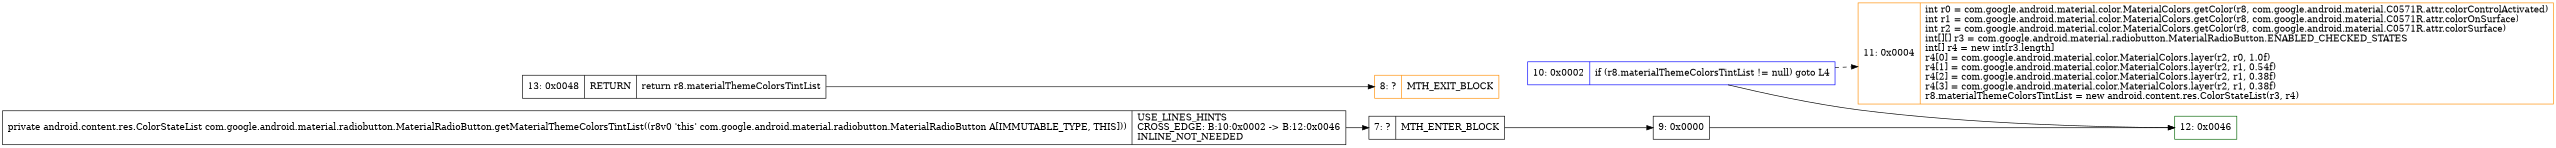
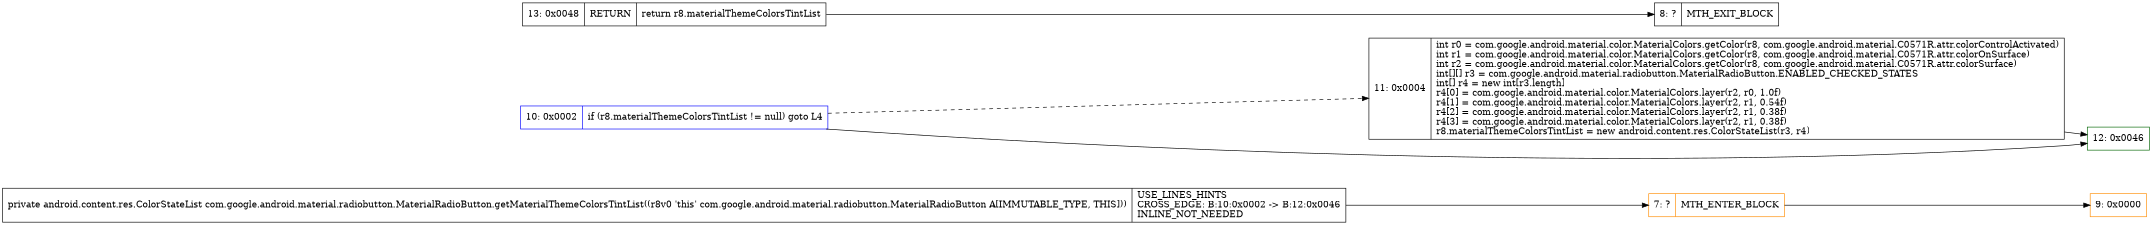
  digraph {
    rankdir=LR
    node [color=darkorange shape=record]
-   n1 [color=black label="{7\:\ ?|MTH_ENTER_BLOCK\l}"]
-   n2 [color=black label="{9\:\ 0x0000}"]
+   n1 [label="{7\:\ ?|MTH_ENTER_BLOCK\l}"]
+   n2 [label="{9\:\ 0x0000}"]
    n3 [color=blue label="{10\:\ 0x0002|if (r8.materialThemeColorsTintList != null) goto L4\l}"]
-   n4 [label="{11\:\ 0x0004|int r0 = com.google.android.material.color.MaterialColors.getColor(r8, com.google.android.material.C0571R.attr.colorControlActivated)\lint r1 = com.google.android.material.color.MaterialColors.getColor(r8, com.google.android.material.C0571R.attr.colorOnSurface)\lint r2 = com.google.android.material.color.MaterialColors.getColor(r8, com.google.android.material.C0571R.attr.colorSurface)\lint[][] r3 = com.google.android.material.radiobutton.MaterialRadioButton.ENABLED_CHECKED_STATES\lint[] r4 = new int[r3.length]\lr4[0] = com.google.android.material.color.MaterialColors.layer(r2, r0, 1.0f)\lr4[1] = com.google.android.material.color.MaterialColors.layer(r2, r1, 0.54f)\lr4[2] = com.google.android.material.color.MaterialColors.layer(r2, r1, 0.38f)\lr4[3] = com.google.android.material.color.MaterialColors.layer(r2, r1, 0.38f)\lr8.materialThemeColorsTintList = new android.content.res.ColorStateList(r3, r4)\l}"]
+   n4 [color=black label="{11\:\ 0x0004|int r0 = com.google.android.material.color.MaterialColors.getColor(r8, com.google.android.material.C0571R.attr.colorControlActivated)\lint r1 = com.google.android.material.color.MaterialColors.getColor(r8, com.google.android.material.C0571R.attr.colorOnSurface)\lint r2 = com.google.android.material.color.MaterialColors.getColor(r8, com.google.android.material.C0571R.attr.colorSurface)\lint[][] r3 = com.google.android.material.radiobutton.MaterialRadioButton.ENABLED_CHECKED_STATES\lint[] r4 = new int[r3.length]\lr4[0] = com.google.android.material.color.MaterialColors.layer(r2, r0, 1.0f)\lr4[1] = com.google.android.material.color.MaterialColors.layer(r2, r1, 0.54f)\lr4[2] = com.google.android.material.color.MaterialColors.layer(r2, r1, 0.38f)\lr4[3] = com.google.android.material.color.MaterialColors.layer(r2, r1, 0.38f)\lr8.materialThemeColorsTintList = new android.content.res.ColorStateList(r3, r4)\l}"]
    n5 [color=darkgreen label="{12\:\ 0x0046}"]
    n6 [color=black label="{13\:\ 0x0048|RETURN\l|return r8.materialThemeColorsTintList\l}"]
-   n7 [label="{8\:\ ?|MTH_EXIT_BLOCK\l}"]
+   n7 [color=black label="{8\:\ ?|MTH_EXIT_BLOCK\l}"]
    n8 [color=black label="{private android.content.res.ColorStateList com.google.android.material.radiobutton.MaterialRadioButton.getMaterialThemeColorsTintList((r8v0 'this' com.google.android.material.radiobutton.MaterialRadioButton A[IMMUTABLE_TYPE, THIS]))  | USE_LINES_HINTS\lCROSS_EDGE: B:10:0x0002 \-\> B:12:0x0046\lINLINE_NOT_NEEDED\l}"]
    n1 -> n2
    n3 -> n4 [style=dashed]
    n3 -> n5
-   n2 -> n5
+   n4 -> n5
    n6 -> n7
    n8 -> n1
  }
